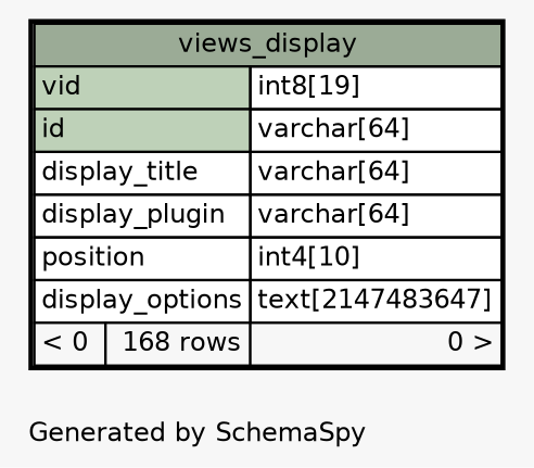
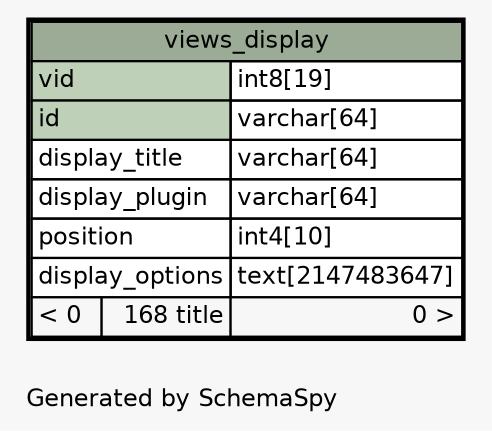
  digraph {
    bgcolor="#f7f7f7"
    fontname=Helvetica
    fontsize=11
    label="\nGenerated by SchemaSpy"
    labeljust=l
    nodesep=0.18
    rankdir=TB
    ranksep=0.46
-   n1 [fontname=Helvetica fontsize=11 label=<     <TABLE BORDER="2" CELLBORDER="1" CELLSPACING="0" BGCOLOR="#ffffff">       <TR><TD COLSPAN="3" BGCOLOR="#9bab96" ALIGN="CENTER">views_display</TD></TR>       <TR><TD PORT="vid" COLSPAN="2" BGCOLOR="#bed1b8" ALIGN="LEFT">vid</TD><TD PORT="vid.type" ALIGN="LEFT">int8[19]</TD></TR>       <TR><TD PORT="id" COLSPAN="2" BGCOLOR="#bed1b8" ALIGN="LEFT">id</TD><TD PORT="id.type" ALIGN="LEFT">varchar[64]</TD></TR>       <TR><TD PORT="display_title" COLSPAN="2" ALIGN="LEFT">display_title</TD><TD PORT="display_title.type" ALIGN="LEFT">varchar[64]</TD></TR>       <TR><TD PORT="display_plugin" COLSPAN="2" ALIGN="LEFT">display_plugin</TD><TD PORT="display_plugin.type" ALIGN="LEFT">varchar[64]</TD></TR>       <TR><TD PORT="position" COLSPAN="2" ALIGN="LEFT">position</TD><TD PORT="position.type" ALIGN="LEFT">int4[10]</TD></TR>       <TR><TD PORT="display_options" COLSPAN="2" ALIGN="LEFT">display_options</TD><TD PORT="display_options.type" ALIGN="LEFT">text[2147483647]</TD></TR>       <TR><TD ALIGN="LEFT" BGCOLOR="#f7f7f7">&lt; 0</TD><TD ALIGN="RIGHT" BGCOLOR="#f7f7f7">168 rows</TD><TD ALIGN="RIGHT" BGCOLOR="#f7f7f7">0 &gt;</TD></TR>     </TABLE>> shape=plaintext]
+   n1 [fontname=Helvetica fontsize=11 label=<     <TABLE BORDER="2" CELLBORDER="1" CELLSPACING="0" BGCOLOR="#ffffff">       <TR><TD COLSPAN="3" BGCOLOR="#9bab96" ALIGN="CENTER">views_display</TD></TR>       <TR><TD PORT="vid" COLSPAN="2" BGCOLOR="#bed1b8" ALIGN="LEFT">vid</TD><TD PORT="vid.type" ALIGN="LEFT">int8[19]</TD></TR>       <TR><TD PORT="id" COLSPAN="2" BGCOLOR="#bed1b8" ALIGN="LEFT">id</TD><TD PORT="id.type" ALIGN="LEFT">varchar[64]</TD></TR>       <TR><TD PORT="display_title" COLSPAN="2" ALIGN="LEFT">display_title</TD><TD PORT="display_title.type" ALIGN="LEFT">varchar[64]</TD></TR>       <TR><TD PORT="display_plugin" COLSPAN="2" ALIGN="LEFT">display_plugin</TD><TD PORT="display_plugin.type" ALIGN="LEFT">varchar[64]</TD></TR>       <TR><TD PORT="position" COLSPAN="2" ALIGN="LEFT">position</TD><TD PORT="position.type" ALIGN="LEFT">int4[10]</TD></TR>       <TR><TD PORT="display_options" COLSPAN="2" ALIGN="LEFT">display_options</TD><TD PORT="display_options.type" ALIGN="LEFT">text[2147483647]</TD></TR>       <TR><TD ALIGN="LEFT" BGCOLOR="#f7f7f7">&lt; 0</TD><TD ALIGN="RIGHT" BGCOLOR="#f7f7f7">168 title</TD><TD ALIGN="RIGHT" BGCOLOR="#f7f7f7">0 &gt;</TD></TR>     </TABLE>> shape=plaintext]
  }
